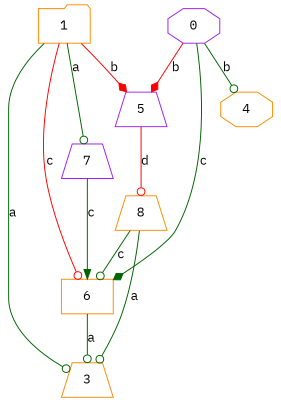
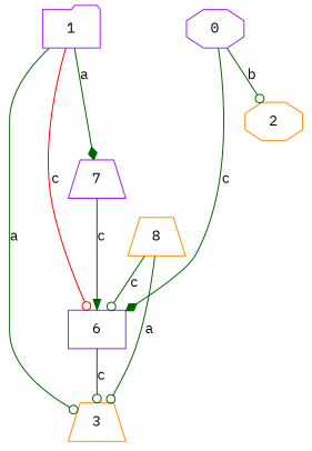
  strict digraph {
    fontname="IBM Plex Mono"
    node [color=darkorange fontname="IBM Plex Mono" shape=trapezium]
    edge [arrowhead=odot color=darkgreen fontname="IBM Plex Mono"]
    n1 [color=purple label=7]
-   6 [shape=box]
+   6 [color=purple shape=box]
    3
    0 [color=purple shape=octagon]
-   4 [shape=octagon]
-   5 [color=purple]
+   4 [shape=octagon label=2]
    8
-   1 [shape=folder]
+   1 [color=purple shape=folder]
    n1 -> 6 [arrowhead=normal label=c]
-   6 -> 3 [label=a]
+   6 -> 3 [label=c]
    0 -> 6 [arrowhead=diamond label=c]
    0 -> 4 [label=b]
-   0 -> 5 [arrowhead=diamond color=red label=b]
-   5 -> 8 [color=red label=d]
    8 -> 6 [label=c]
    8 -> 3 [label=a]
-   1 -> n1 [label=a]
+   1 -> n1 [arrowhead=diamond label=a]
    1 -> 6 [color=red label=c]
    1 -> 3 [label=a]
-   1 -> 5 [arrowhead=diamond color=red label=b]
  }
